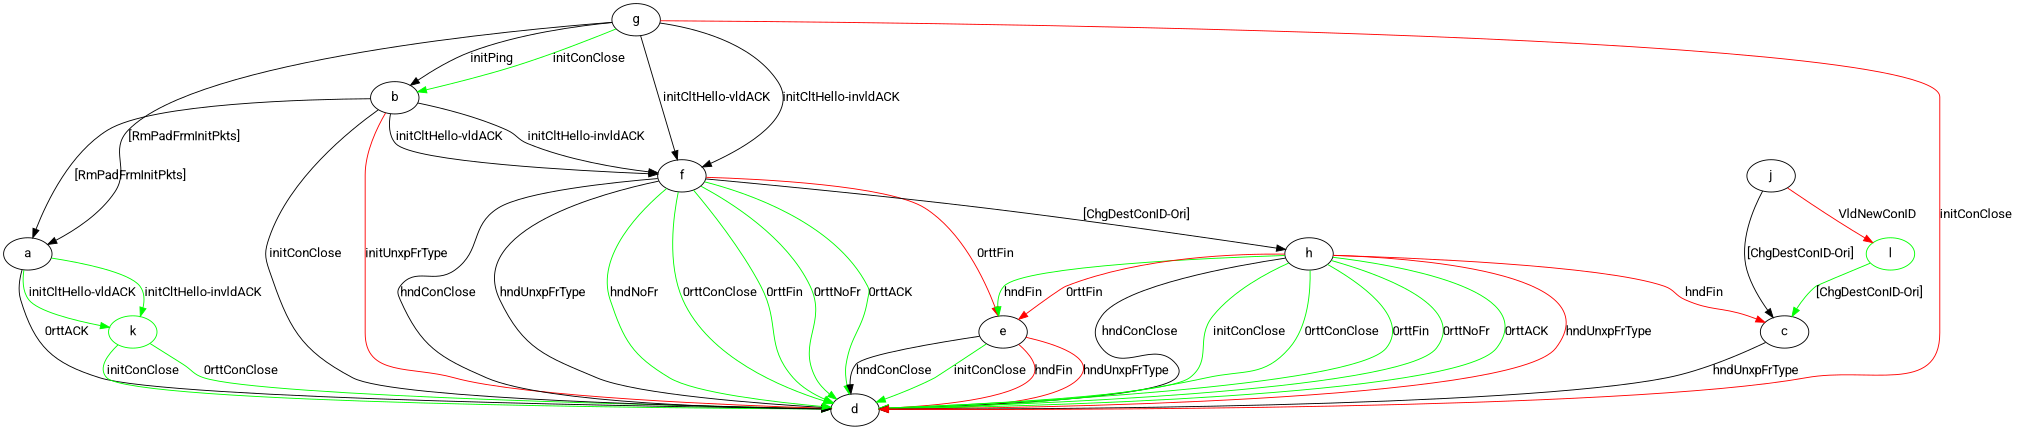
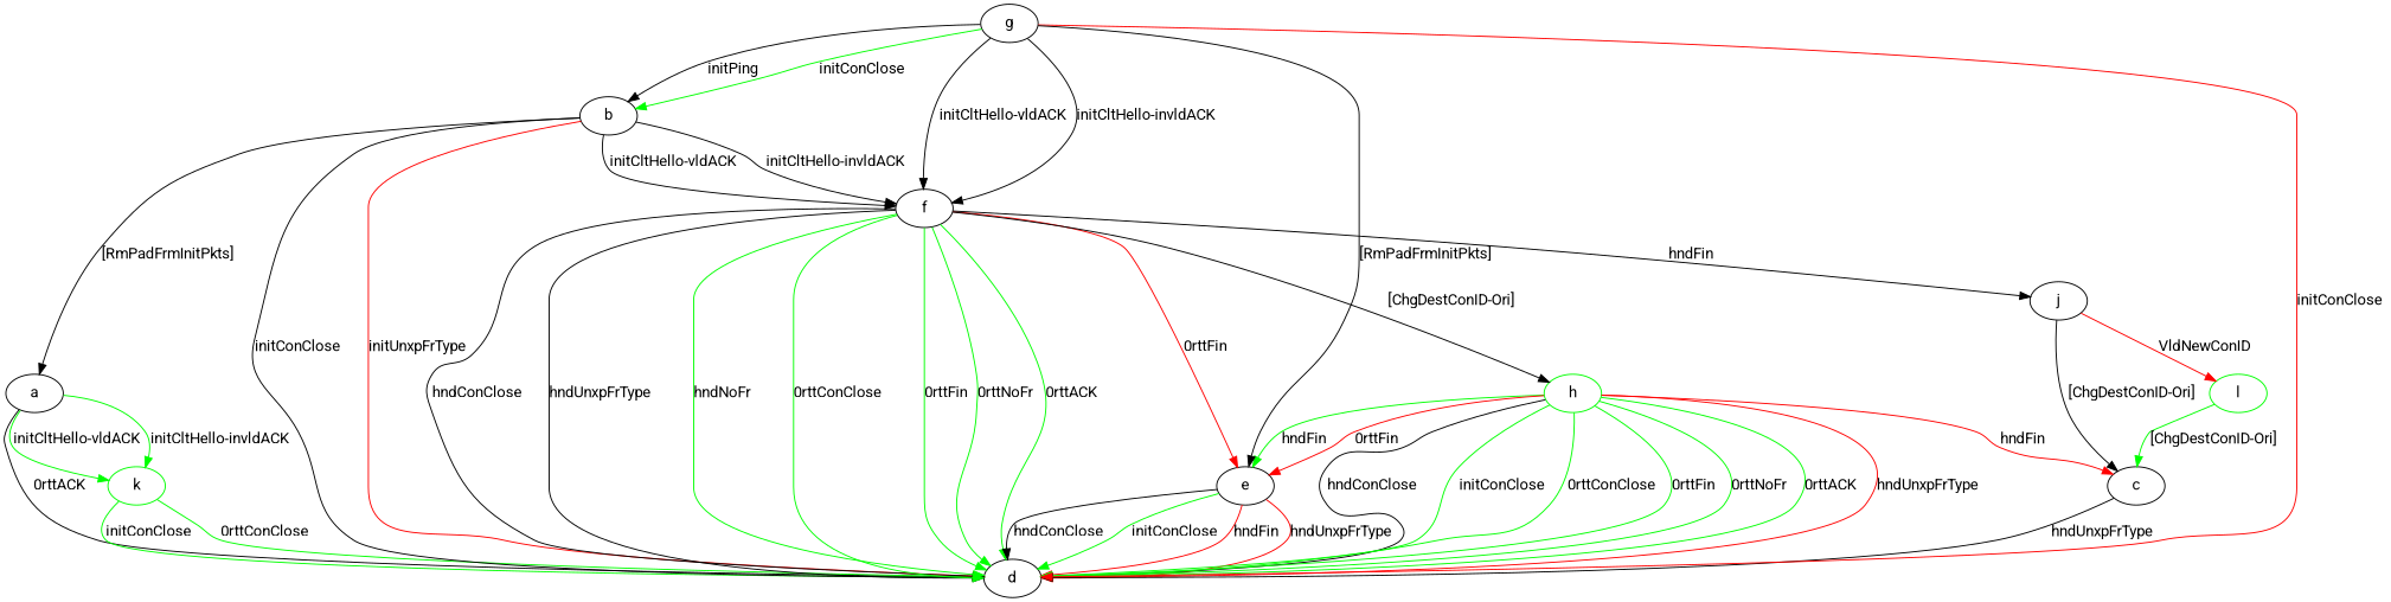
  digraph {
    fontname=Roboto
    node [fontname=Roboto]
    edge [fontname=Roboto color=green]
    a
    d
    k [color=green]
    b
    f
    e
-   h
+   h [color=green]
    j
    c
    l [color=green]
    g
    a -> d [label="0rttACK " color=""]
    a -> k [label="initCltHello-vldACK "]
    a -> k [label="initCltHello-invldACK "]
    k -> d [label="initConClose "]
    k -> d [label="0rttConClose "]
    b -> a [color=black label="[RmPadFrmInitPkts] "]
    b -> d [label="initConClose " color=""]
    b -> d [color=red label="initUnxpFrType "]
    b -> f [label="initCltHello-vldACK " color=""]
    b -> f [label="initCltHello-invldACK " color=""]
    f -> d [label="hndConClose " color=""]
    f -> d [label="hndUnxpFrType " color=""]
    f -> d [label="hndNoFr "]
    f -> d [label="0rttConClose "]
    f -> d [label="0rttFin "]
    f -> d [label="0rttNoFr "]
    f -> d [label="0rttACK "]
    f -> e [color=red label="0rttFin "]
    f -> h [label="[ChgDestConID-Ori] " color=""]
+   f -> j [label="hndFin " color=""]
    e -> d [label="hndConClose " color=""]
    e -> d [label="initConClose "]
    e -> d [color=red label="hndFin "]
    e -> d [color=red label="hndUnxpFrType "]
    h -> d [label="hndConClose " color=""]
    h -> d [label="initConClose "]
    h -> d [label="0rttConClose "]
    h -> d [label="0rttFin "]
    h -> d [label="0rttNoFr "]
    h -> d [label="0rttACK "]
    h -> d [color=red label="hndUnxpFrType "]
    h -> e [label="hndFin "]
    h -> e [color=red label="0rttFin "]
    h -> c [color=red label="hndFin "]
    j -> c [label="[ChgDestConID-Ori] " color=""]
    j -> l [color=red label="VldNewConID "]
    c -> d [label="hndUnxpFrType " color=""]
    l -> c [label="[ChgDestConID-Ori] "]
-   g -> a [label="[RmPadFrmInitPkts] " color=""]
+   g -> e [label="[RmPadFrmInitPkts] " color=""]
    g -> d [color=red label="initConClose "]
    g -> b [label="initPing " color=""]
    g -> b [label="initConClose "]
    g -> f [label="initCltHello-vldACK " color=""]
    g -> f [label="initCltHello-invldACK " color=""]
  }
